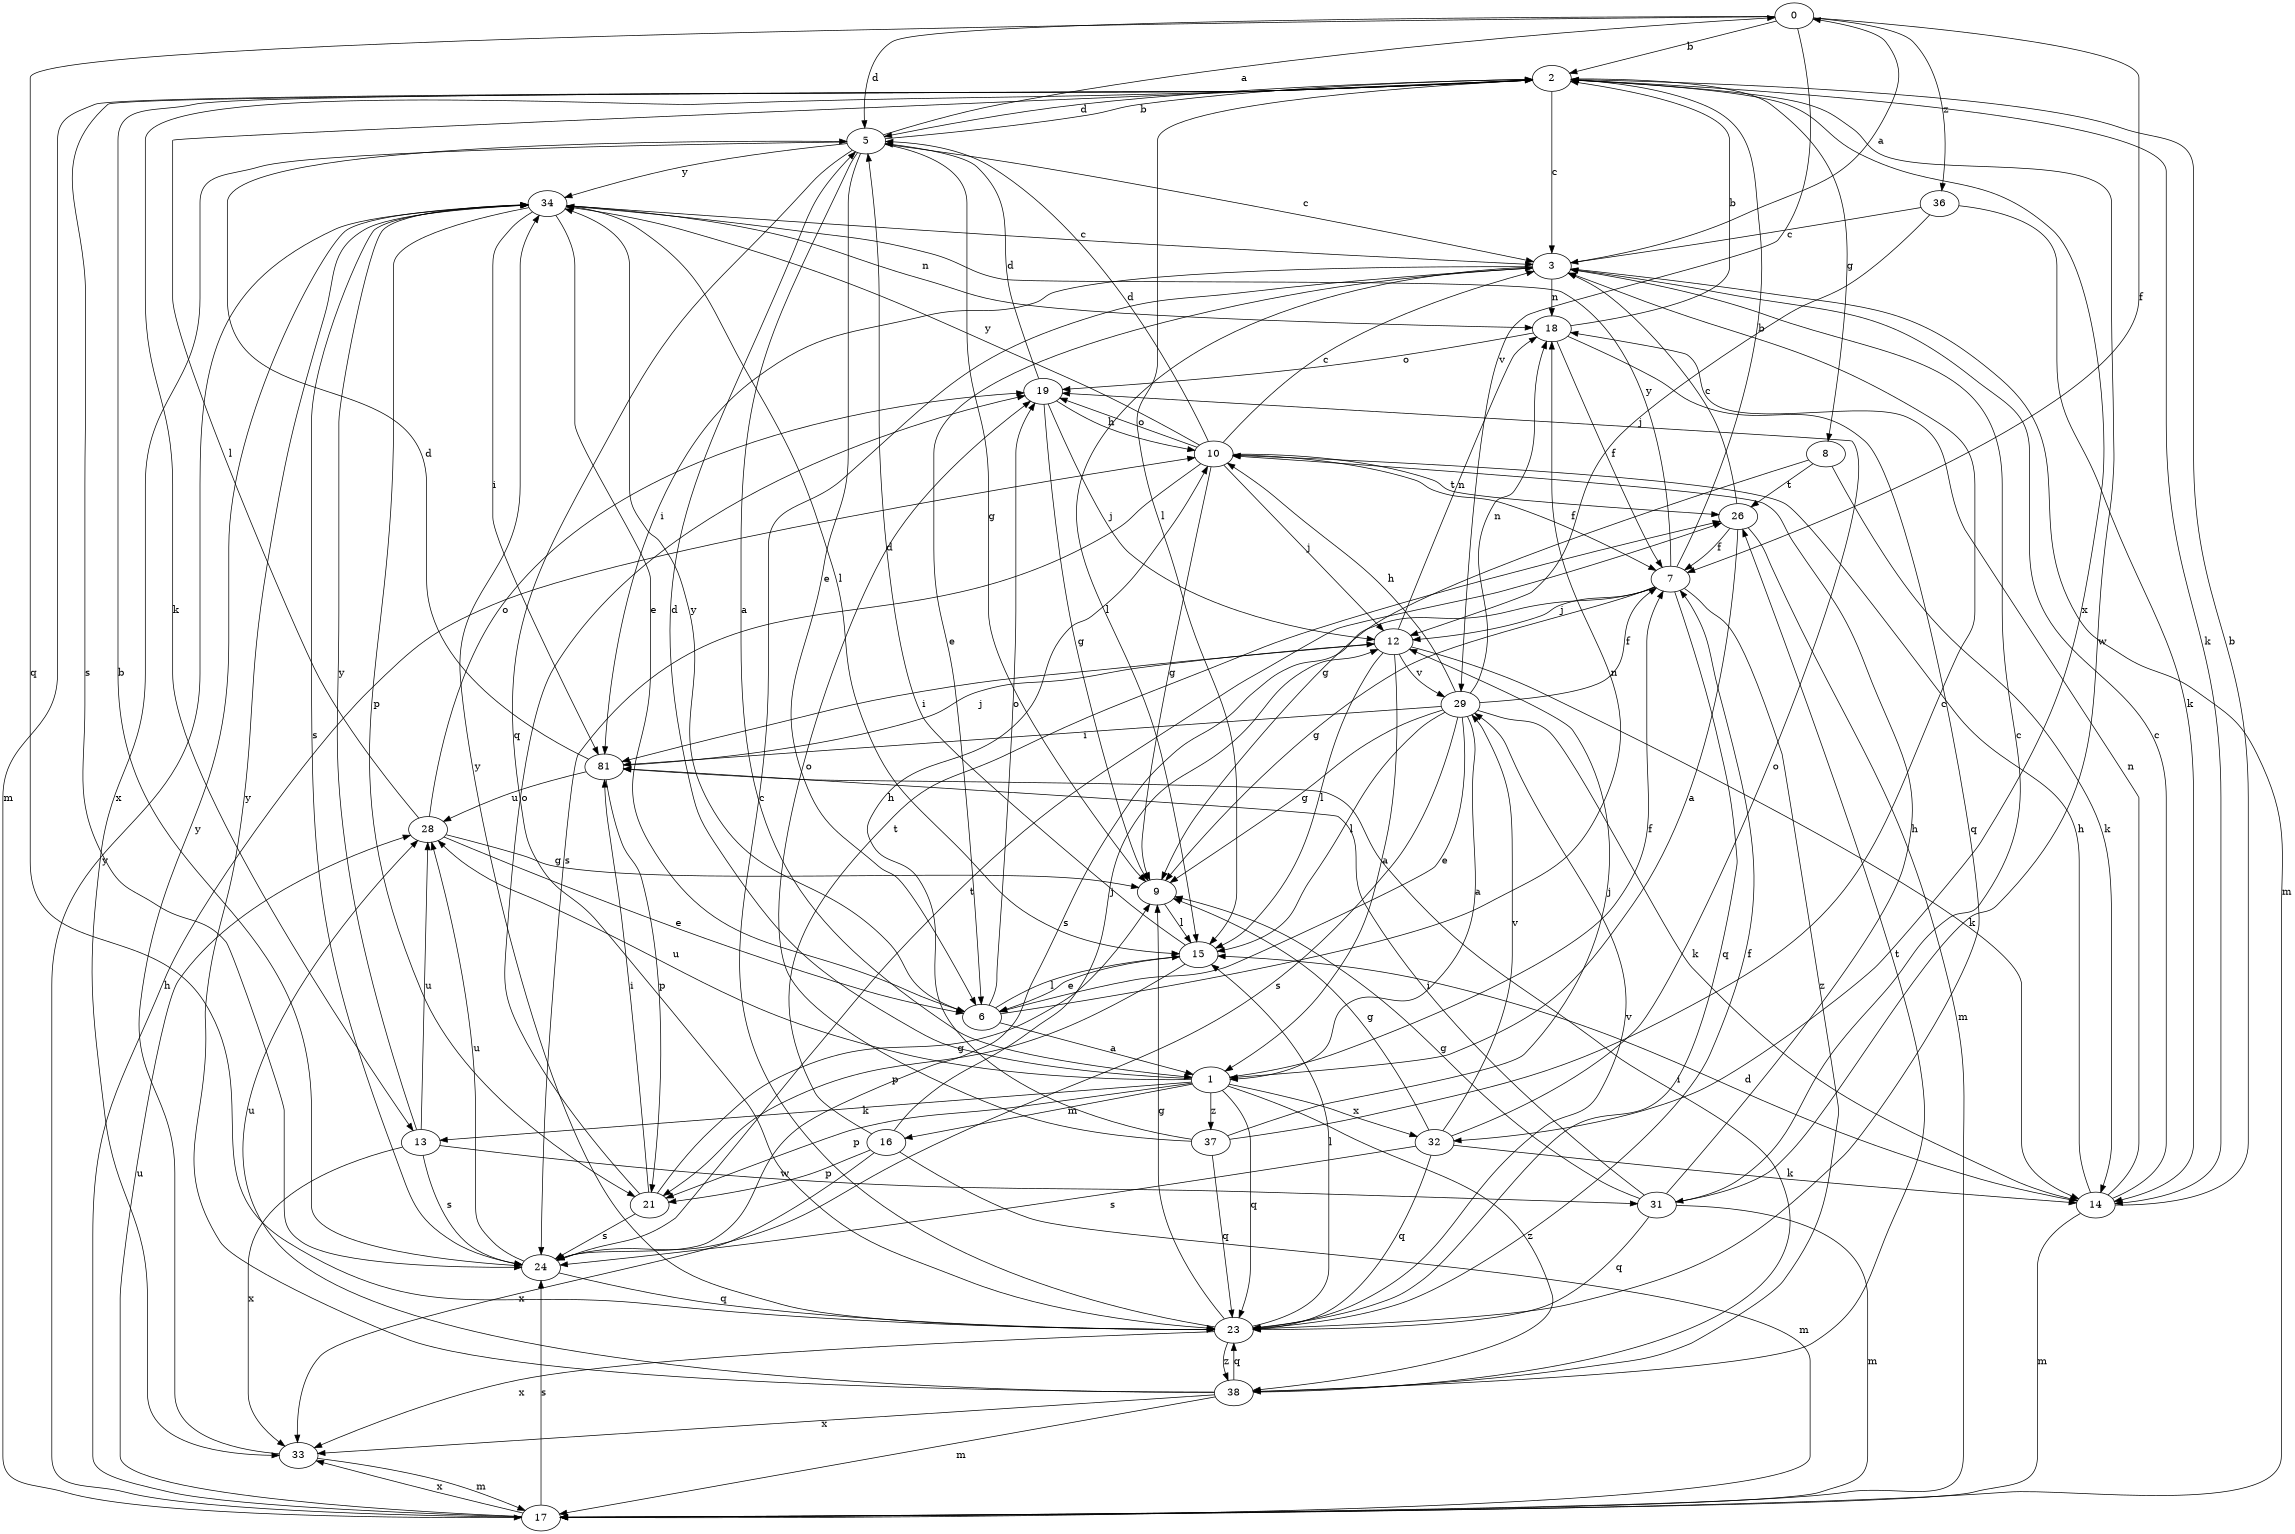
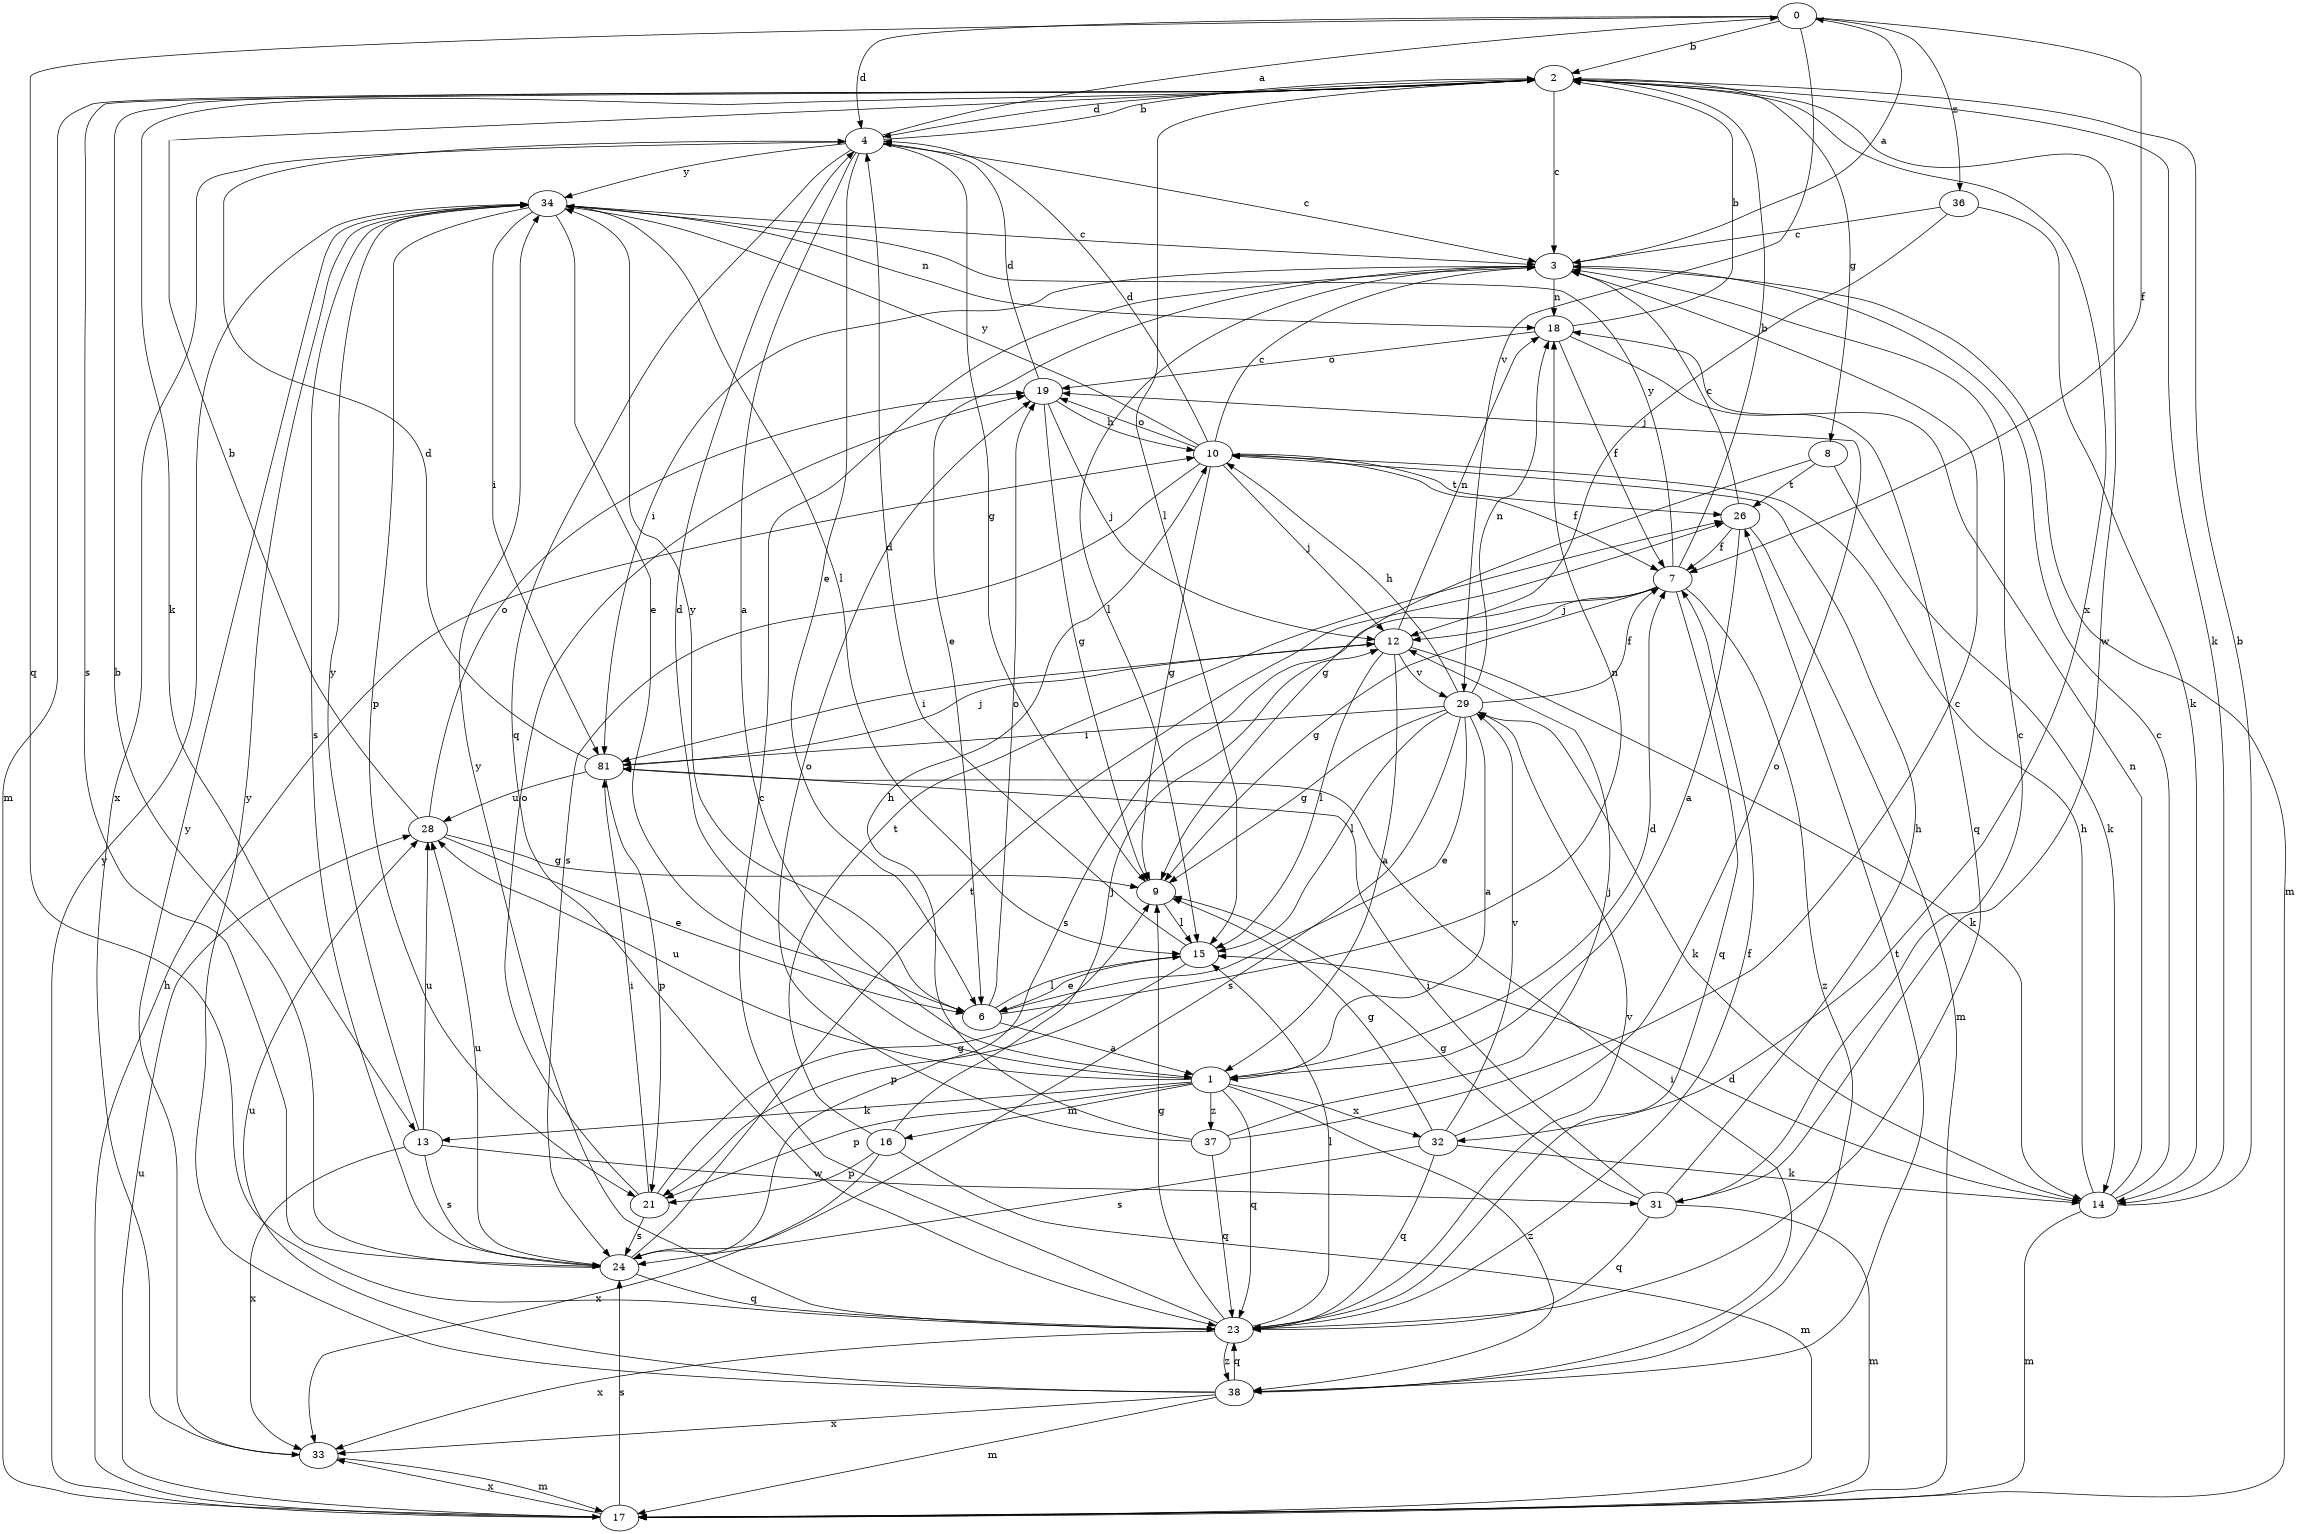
  strict digraph {
    fontname="DejaVu Serif"
    node [fontname="DejaVu Serif"]
    edge [fontname="DejaVu Serif"]
    0
    2
-   5
+   5 [label=4]
    7
    23
    29
    36
    13
    32
    3
    8
    14
    15
    17
    24
    31
    1
    6
    9
    33
    34
    38
    12
    n24 [label=81]
    18
    10
    16
    21
    28
    37
    26
    19
    0 -> 2 [label=b]
    0 -> 5 [label=d]
    0 -> 7 [label=f]
    0 -> 23 [label=q]
    0 -> 29 [label=v]
    0 -> 36 [label=z]
    2 -> 5 [label=d]
    2 -> 13 [label=k]
    2 -> 32 [label=x]
    2 -> 3 [label=c]
    2 -> 8 [label=g]
    2 -> 14 [label=k]
    2 -> 15 [label=l]
    2 -> 17 [label=m]
    2 -> 24 [label=s]
    2 -> 31 [label=w]
    5 -> 0 [label=a]
    5 -> 2 [label=b]
    5 -> 23 [label=q]
    5 -> 3 [label=c]
    5 -> 1 [label=a]
    5 -> 6 [label=e]
    5 -> 9 [label=g]
    5 -> 33 [label=x]
    5 -> 34 [label=y]
    7 -> 2 [label=b]
    7 -> 23 [label=q]
    7 -> 24 [label=s]
    7 -> 9 [label=g]
    7 -> 34 [label=y]
    7 -> 38 [label=z]
    7 -> 12 [label=j]
    23 -> 7 [label=f]
    23 -> 29 [label=v]
    23 -> 3 [label=c]
    23 -> 15 [label=l]
    23 -> 9 [label=g]
    23 -> 33 [label=x]
    23 -> 34 [label=y]
    23 -> 38 [label=z]
    29 -> 7 [label=f]
    29 -> 14 [label=k]
    29 -> 15 [label=l]
    29 -> 24 [label=s]
    29 -> 1 [label=a]
    29 -> 6 [label=e]
    29 -> 9 [label=g]
    29 -> n24 [label=i]
    29 -> 18 [label=n]
    29 -> 10 [label=h]
    36 -> 3 [label=c]
    36 -> 14 [label=k]
    36 -> 12 [label=j]
    13 -> 24 [label=s]
    13 -> 31 [label=w]
    13 -> 33 [label=x]
    13 -> 34 [label=y]
    13 -> 28 [label=u]
    32 -> 23 [label=q]
    32 -> 29 [label=v]
    32 -> 14 [label=k]
    32 -> 24 [label=s]
    32 -> 9 [label=g]
    32 -> 19 [label=o]
    3 -> 0 [label=a]
    3 -> 15 [label=l]
    3 -> 17 [label=m]
    3 -> 6 [label=e]
    3 -> n24 [label=i]
    3 -> 18 [label=n]
    8 -> 14 [label=k]
    8 -> 9 [label=g]
    8 -> 26 [label=t]
    14 -> 2 [label=b]
    14 -> 3 [label=c]
    14 -> 15 [label=d]
    14 -> 17 [label=m]
    14 -> 18 [label=n]
    14 -> 10 [label=h]
    15 -> 5 [label=d]
    15 -> 6 [label=e]
    15 -> 21 [label=p]
    17 -> 24 [label=s]
    17 -> 33 [label=x]
    17 -> 34 [label=y]
    17 -> 10 [label=h]
    17 -> 28 [label=u]
    24 -> 2 [label=b]
    24 -> 23 [label=q]
    24 -> 28 [label=u]
    24 -> 26 [label=t]
    31 -> 23 [label=q]
    31 -> 3 [label=c]
    31 -> 17 [label=m]
    31 -> 9 [label=g]
    31 -> n24 [label=i]
    31 -> 10 [label=h]
    1 -> 5 [label=d]
-   1 -> 7 [label=f]
+   1 -> 7 [label=d]
    1 -> 23 [label=q]
    1 -> 13 [label=k]
    1 -> 32 [label=x]
    1 -> 38 [label=z]
    1 -> 16 [label=m]
    1 -> 21 [label=p]
    1 -> 28 [label=u]
    1 -> 37 [label=z]
    6 -> 15 [label=l]
    6 -> 1 [label=a]
    6 -> 34 [label=y]
    6 -> 18 [label=n]
    6 -> 19 [label=o]
    9 -> 15 [label=l]
    33 -> 17 [label=m]
    33 -> 34 [label=y]
    34 -> 3 [label=c]
    34 -> 15 [label=l]
    34 -> 24 [label=s]
    34 -> 6 [label=e]
    34 -> n24 [label=i]
    34 -> 18 [label=n]
    34 -> 21 [label=p]
    38 -> 23 [label=q]
    38 -> 17 [label=m]
    38 -> 33 [label=x]
    38 -> 34 [label=y]
    38 -> n24 [label=i]
    38 -> 28 [label=u]
    38 -> 26 [label=t]
    12 -> 29 [label=v]
    12 -> 14 [label=k]
    12 -> 15 [label=l]
    12 -> 1 [label=a]
    12 -> n24 [label=i]
    12 -> 18 [label=n]
    n24 -> 5 [label=d]
    n24 -> 12 [label=j]
    n24 -> 21 [label=p]
    n24 -> 28 [label=u]
    18 -> 2 [label=b]
    18 -> 7 [label=f]
    18 -> 23 [label=q]
    18 -> 19 [label=o]
    10 -> 5 [label=d]
    10 -> 7 [label=f]
    10 -> 3 [label=c]
    10 -> 24 [label=s]
    10 -> 9 [label=g]
    10 -> 34 [label=y]
    10 -> 12 [label=j]
    10 -> 26 [label=t]
    10 -> 19 [label=o]
    16 -> 17 [label=m]
    16 -> 33 [label=x]
    16 -> 12 [label=j]
    16 -> 21 [label=p]
    16 -> 26 [label=t]
    21 -> 24 [label=s]
    21 -> 9 [label=g]
    21 -> n24 [label=i]
    21 -> 19 [label=o]
-   28 -> 2 [label=l]
+   28 -> 2 [label=b]
    28 -> 6 [label=e]
    28 -> 9 [label=g]
    28 -> 19 [label=o]
    37 -> 23 [label=q]
    37 -> 3 [label=c]
    37 -> 12 [label=j]
    37 -> 10 [label=h]
    37 -> 19 [label=o]
    26 -> 7 [label=f]
    26 -> 3 [label=c]
    26 -> 17 [label=m]
    26 -> 1 [label=a]
    19 -> 5 [label=d]
    19 -> 9 [label=g]
    19 -> 12 [label=j]
    19 -> 10 [label=h]
  }
